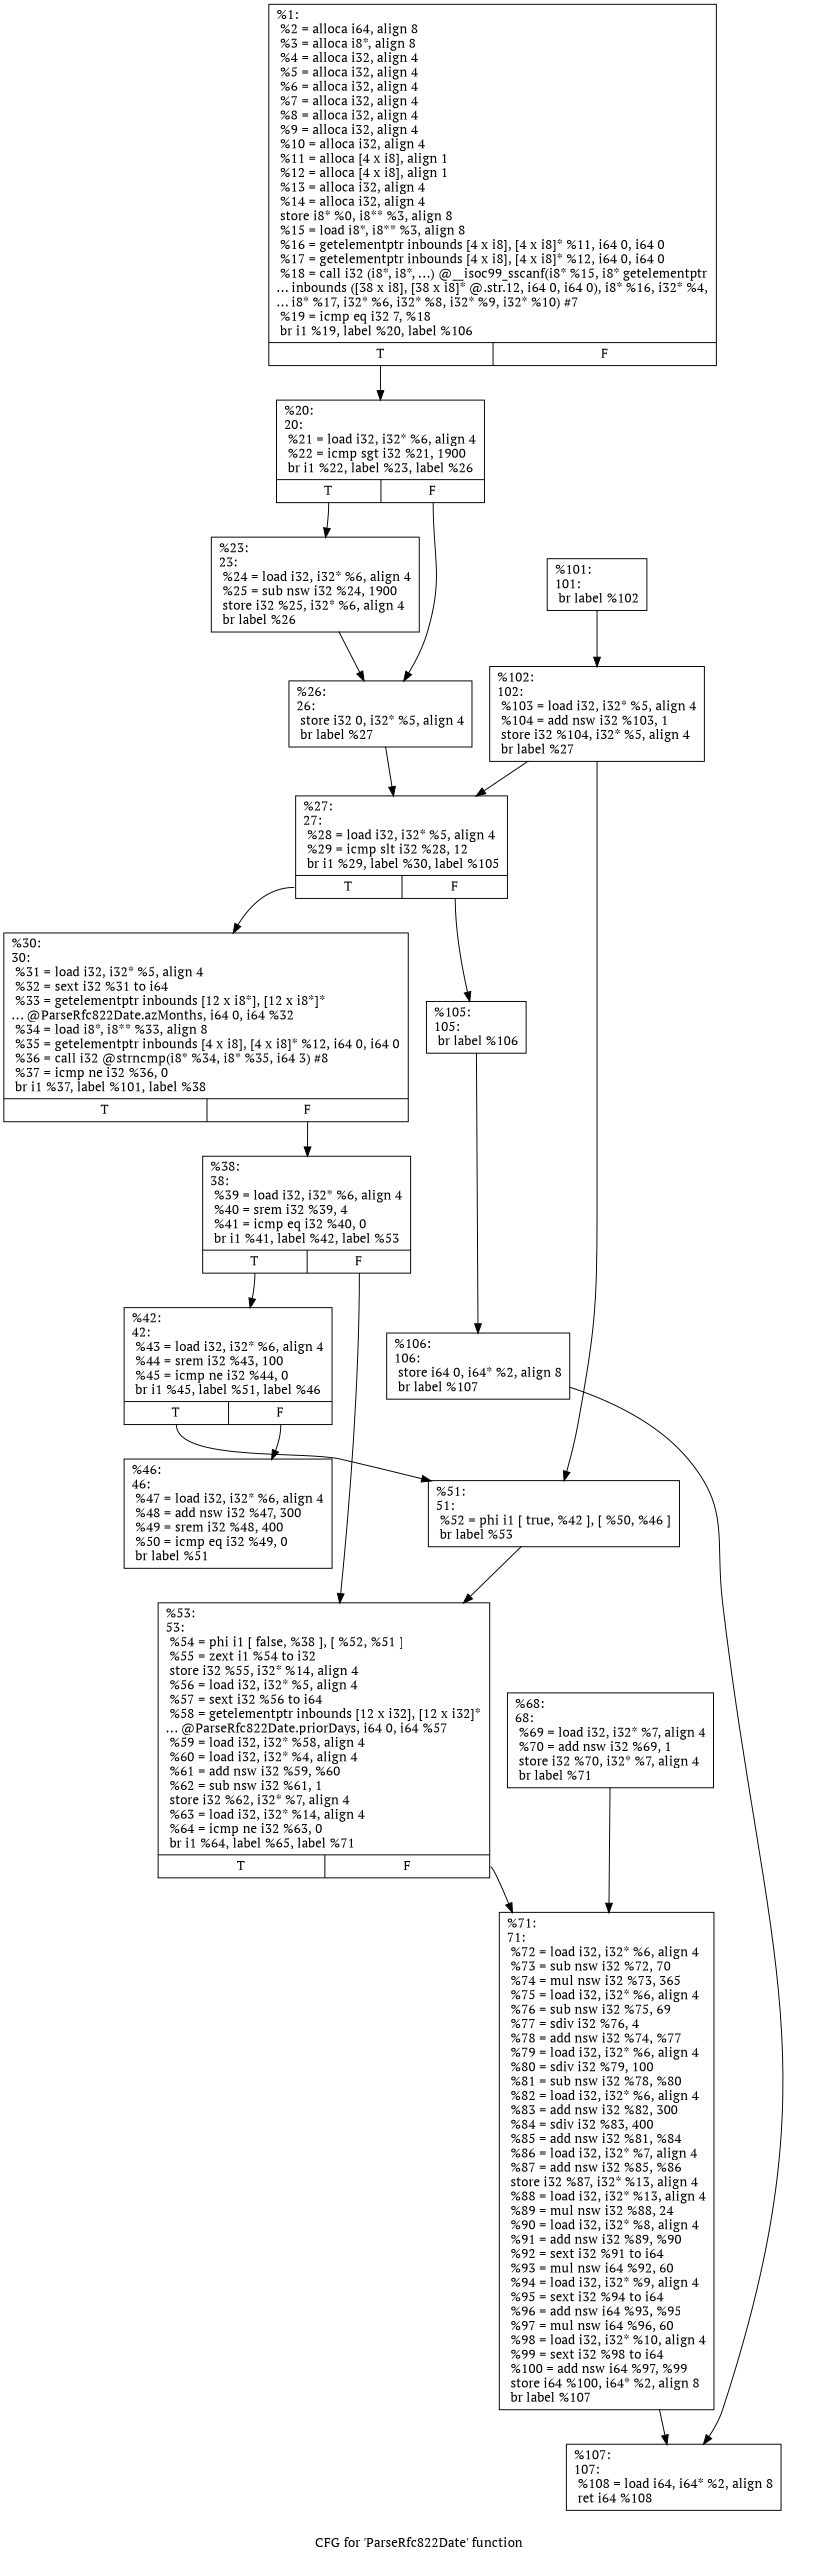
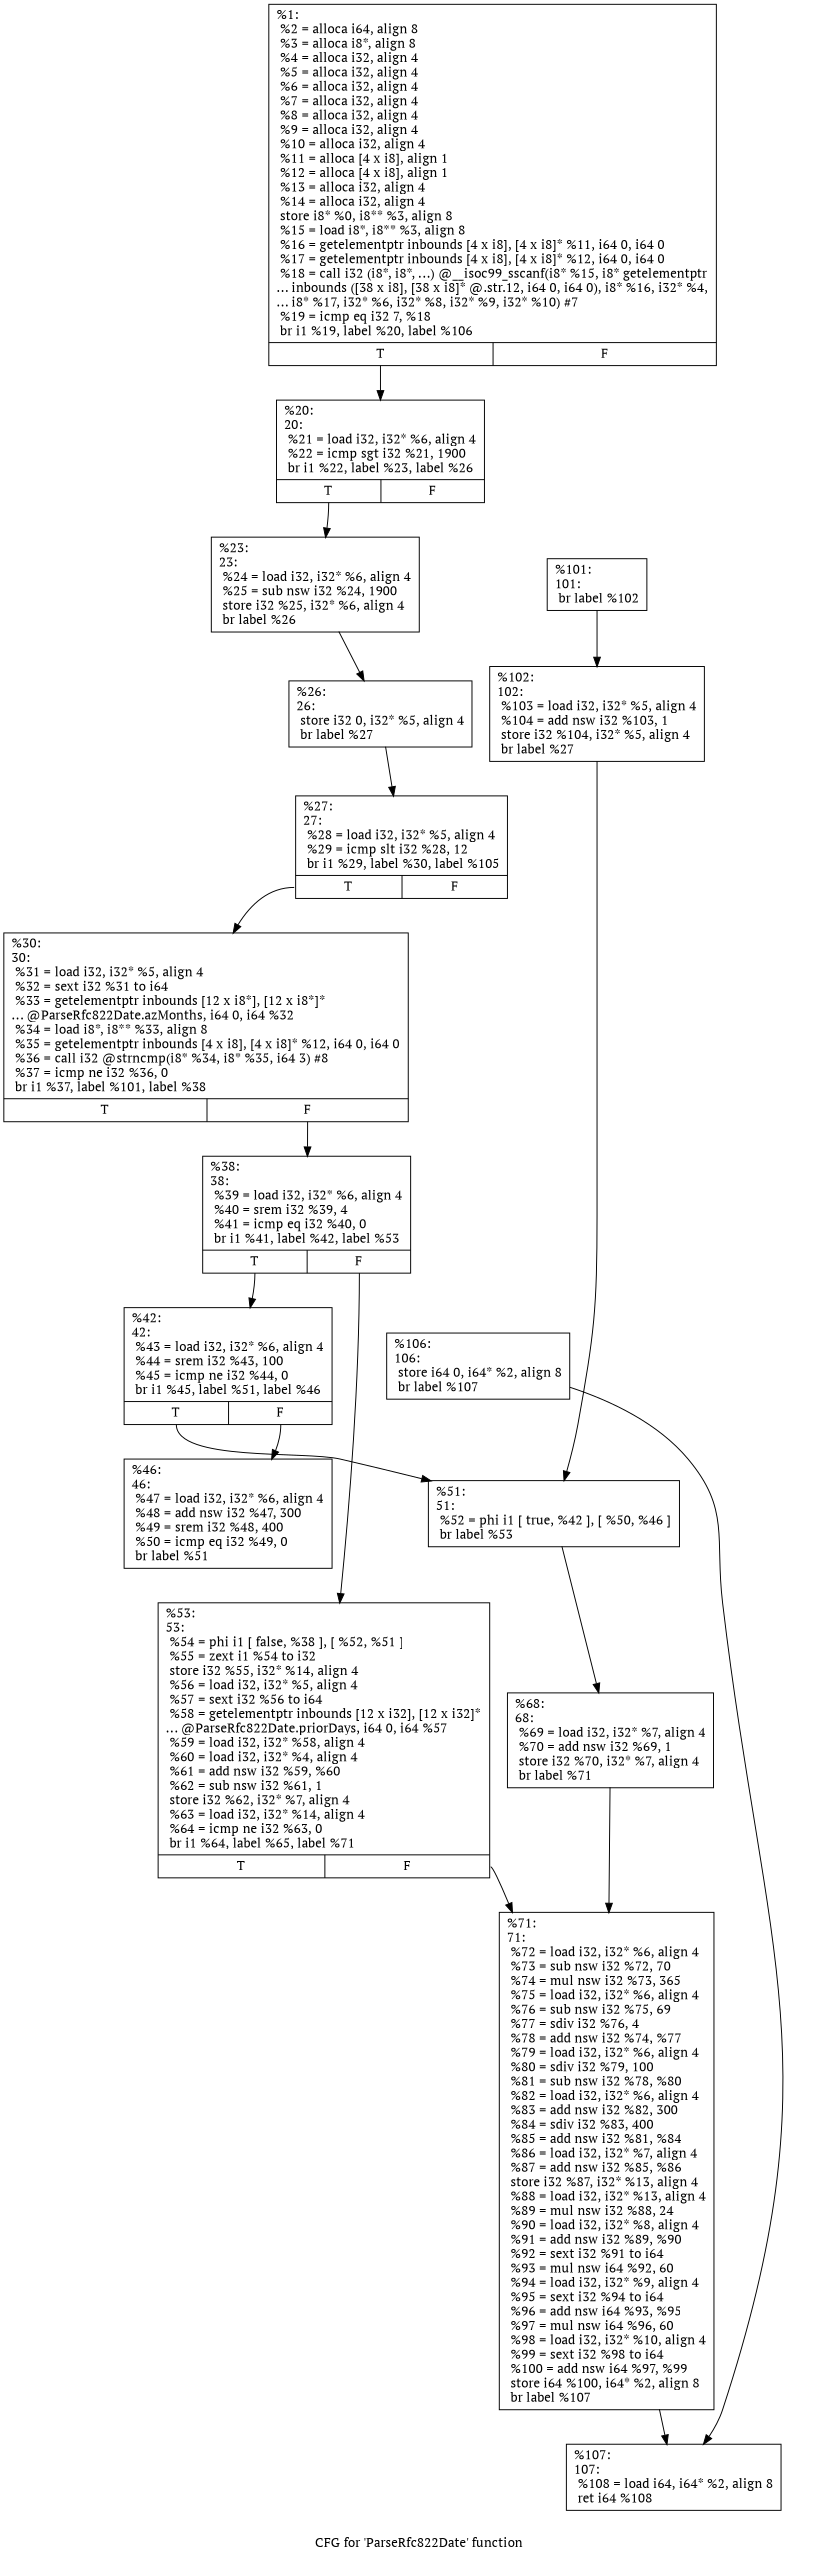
  digraph {
    fontname="PT Serif"
    label="CFG for 'ParseRfc822Date' function"
    node [fontname="PT Serif" shape=record]
    edge [fontname="PT Serif"]
    n1 [label="{%1:\l  %2 = alloca i64, align 8\l  %3 = alloca i8*, align 8\l  %4 = alloca i32, align 4\l  %5 = alloca i32, align 4\l  %6 = alloca i32, align 4\l  %7 = alloca i32, align 4\l  %8 = alloca i32, align 4\l  %9 = alloca i32, align 4\l  %10 = alloca i32, align 4\l  %11 = alloca [4 x i8], align 1\l  %12 = alloca [4 x i8], align 1\l  %13 = alloca i32, align 4\l  %14 = alloca i32, align 4\l  store i8* %0, i8** %3, align 8\l  %15 = load i8*, i8** %3, align 8\l  %16 = getelementptr inbounds [4 x i8], [4 x i8]* %11, i64 0, i64 0\l  %17 = getelementptr inbounds [4 x i8], [4 x i8]* %12, i64 0, i64 0\l  %18 = call i32 (i8*, i8*, ...) @__isoc99_sscanf(i8* %15, i8* getelementptr\l... inbounds ([38 x i8], [38 x i8]* @.str.12, i64 0, i64 0), i8* %16, i32* %4,\l... i8* %17, i32* %6, i32* %8, i32* %9, i32* %10) #7\l  %19 = icmp eq i32 7, %18\l  br i1 %19, label %20, label %106\l|{<s0>T|<s1>F}}"]
    n2 [label="{%20:\l20:                                               \l  %21 = load i32, i32* %6, align 4\l  %22 = icmp sgt i32 %21, 1900\l  br i1 %22, label %23, label %26\l|{<s0>T|<s1>F}}"]
    n3 [label="{%23:\l23:                                               \l  %24 = load i32, i32* %6, align 4\l  %25 = sub nsw i32 %24, 1900\l  store i32 %25, i32* %6, align 4\l  br label %26\l}"]
    n4 [label="{%26:\l26:                                               \l  store i32 0, i32* %5, align 4\l  br label %27\l}"]
    n5 [label="{%106:\l106:                                              \l  store i64 0, i64* %2, align 8\l  br label %107\l}"]
    n6 [label="{%107:\l107:                                              \l  %108 = load i64, i64* %2, align 8\l  ret i64 %108\l}"]
    n7 [label="{%27:\l27:                                               \l  %28 = load i32, i32* %5, align 4\l  %29 = icmp slt i32 %28, 12\l  br i1 %29, label %30, label %105\l|{<s0>T|<s1>F}}"]
    n8 [label="{%30:\l30:                                               \l  %31 = load i32, i32* %5, align 4\l  %32 = sext i32 %31 to i64\l  %33 = getelementptr inbounds [12 x i8*], [12 x i8*]*\l... @ParseRfc822Date.azMonths, i64 0, i64 %32\l  %34 = load i8*, i8** %33, align 8\l  %35 = getelementptr inbounds [4 x i8], [4 x i8]* %12, i64 0, i64 0\l  %36 = call i32 @strncmp(i8* %34, i8* %35, i64 3) #8\l  %37 = icmp ne i32 %36, 0\l  br i1 %37, label %101, label %38\l|{<s0>T|<s1>F}}"]
-   n9 [label="{%105:\l105:                                              \l  br label %106\l}"]
    n10 [label="{%38:\l38:                                               \l  %39 = load i32, i32* %6, align 4\l  %40 = srem i32 %39, 4\l  %41 = icmp eq i32 %40, 0\l  br i1 %41, label %42, label %53\l|{<s0>T|<s1>F}}"]
    n11 [label="{%101:\l101:                                              \l  br label %102\l}"]
    n12 [label="{%102:\l102:                                              \l  %103 = load i32, i32* %5, align 4\l  %104 = add nsw i32 %103, 1\l  store i32 %104, i32* %5, align 4\l  br label %27\l}"]
    n13 [label="{%42:\l42:                                               \l  %43 = load i32, i32* %6, align 4\l  %44 = srem i32 %43, 100\l  %45 = icmp ne i32 %44, 0\l  br i1 %45, label %51, label %46\l|{<s0>T|<s1>F}}"]
    n14 [label="{%53:\l53:                                               \l  %54 = phi i1 [ false, %38 ], [ %52, %51 ]\l  %55 = zext i1 %54 to i32\l  store i32 %55, i32* %14, align 4\l  %56 = load i32, i32* %5, align 4\l  %57 = sext i32 %56 to i64\l  %58 = getelementptr inbounds [12 x i32], [12 x i32]*\l... @ParseRfc822Date.priorDays, i64 0, i64 %57\l  %59 = load i32, i32* %58, align 4\l  %60 = load i32, i32* %4, align 4\l  %61 = add nsw i32 %59, %60\l  %62 = sub nsw i32 %61, 1\l  store i32 %62, i32* %7, align 4\l  %63 = load i32, i32* %14, align 4\l  %64 = icmp ne i32 %63, 0\l  br i1 %64, label %65, label %71\l|{<s0>T|<s1>F}}"]
    n15 [label="{%51:\l51:                                               \l  %52 = phi i1 [ true, %42 ], [ %50, %46 ]\l  br label %53\l}"]
    n16 [label="{%46:\l46:                                               \l  %47 = load i32, i32* %6, align 4\l  %48 = add nsw i32 %47, 300\l  %49 = srem i32 %48, 400\l  %50 = icmp eq i32 %49, 0\l  br label %51\l}"]
    n17 [label="{%71:\l71:                                               \l  %72 = load i32, i32* %6, align 4\l  %73 = sub nsw i32 %72, 70\l  %74 = mul nsw i32 %73, 365\l  %75 = load i32, i32* %6, align 4\l  %76 = sub nsw i32 %75, 69\l  %77 = sdiv i32 %76, 4\l  %78 = add nsw i32 %74, %77\l  %79 = load i32, i32* %6, align 4\l  %80 = sdiv i32 %79, 100\l  %81 = sub nsw i32 %78, %80\l  %82 = load i32, i32* %6, align 4\l  %83 = add nsw i32 %82, 300\l  %84 = sdiv i32 %83, 400\l  %85 = add nsw i32 %81, %84\l  %86 = load i32, i32* %7, align 4\l  %87 = add nsw i32 %85, %86\l  store i32 %87, i32* %13, align 4\l  %88 = load i32, i32* %13, align 4\l  %89 = mul nsw i32 %88, 24\l  %90 = load i32, i32* %8, align 4\l  %91 = add nsw i32 %89, %90\l  %92 = sext i32 %91 to i64\l  %93 = mul nsw i64 %92, 60\l  %94 = load i32, i32* %9, align 4\l  %95 = sext i32 %94 to i64\l  %96 = add nsw i64 %93, %95\l  %97 = mul nsw i64 %96, 60\l  %98 = load i32, i32* %10, align 4\l  %99 = sext i32 %98 to i64\l  %100 = add nsw i64 %97, %99\l  store i64 %100, i64* %2, align 8\l  br label %107\l}"]
    n18 [label="{%68:\l68:                                               \l  %69 = load i32, i32* %7, align 4\l  %70 = add nsw i32 %69, 1\l  store i32 %70, i32* %7, align 4\l  br label %71\l}"]
    n1 -> n2 [tailport=s0]
    n2 -> n3 [tailport=s0]
-   n2 -> n4 [tailport=s1]
    n3 -> n4
    n4 -> n7
    n5 -> n6
    n7 -> n8 [tailport=s0]
-   n7 -> n9 [tailport=s1]
    n8 -> n10 [tailport=s1]
-   n9 -> n5
    n10 -> n13 [tailport=s0]
    n10 -> n14 [tailport=s1]
    n11 -> n12
-   n12 -> n7
    n12 -> n15
    n13 -> n15 [tailport=s0]
    n13 -> n16 [tailport=s1]
    n14 -> n17 [tailport=s1]
-   n15 -> n14
+   n15 -> n18
    n17 -> n6
    n18 -> n17
  }
